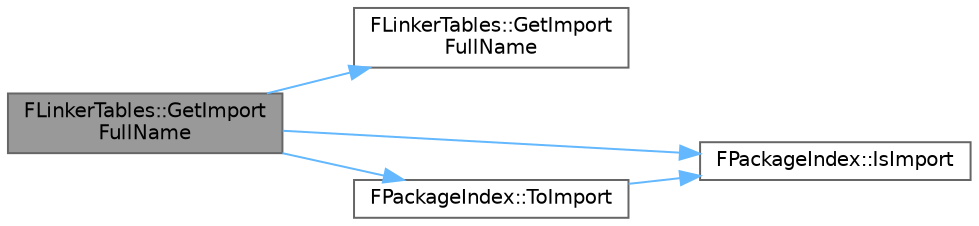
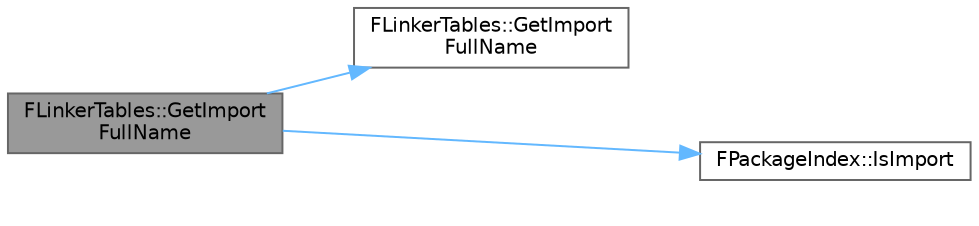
  digraph {
    rankdir=LR
    node [color=grey40 fillcolor=white fontname=Helvetica fontsize=10 shape=box style=filled]
    edge [color=steelblue1 fontname=Helvetica fontsize=10 labelfontname=Helvetica labelfontsize=10 style=solid]
    n1 [color=gray40 fillcolor=grey60 fontcolor=black height=0.2 label="FLinkerTables::GetImport\lFullName" width=0.4]
    n2 [height=0.2 label="FLinkerTables::GetImport\lFullName" width=0.4]
    n3 [height=0.2 label="FPackageIndex::IsImport" width=0.4]
-   n4 [height=0.2 label="FPackageIndex::ToImport" width=0.4]
    n1 -> n2
    n1 -> n3
-   n1 -> n4
-   n4 -> n3
  }
